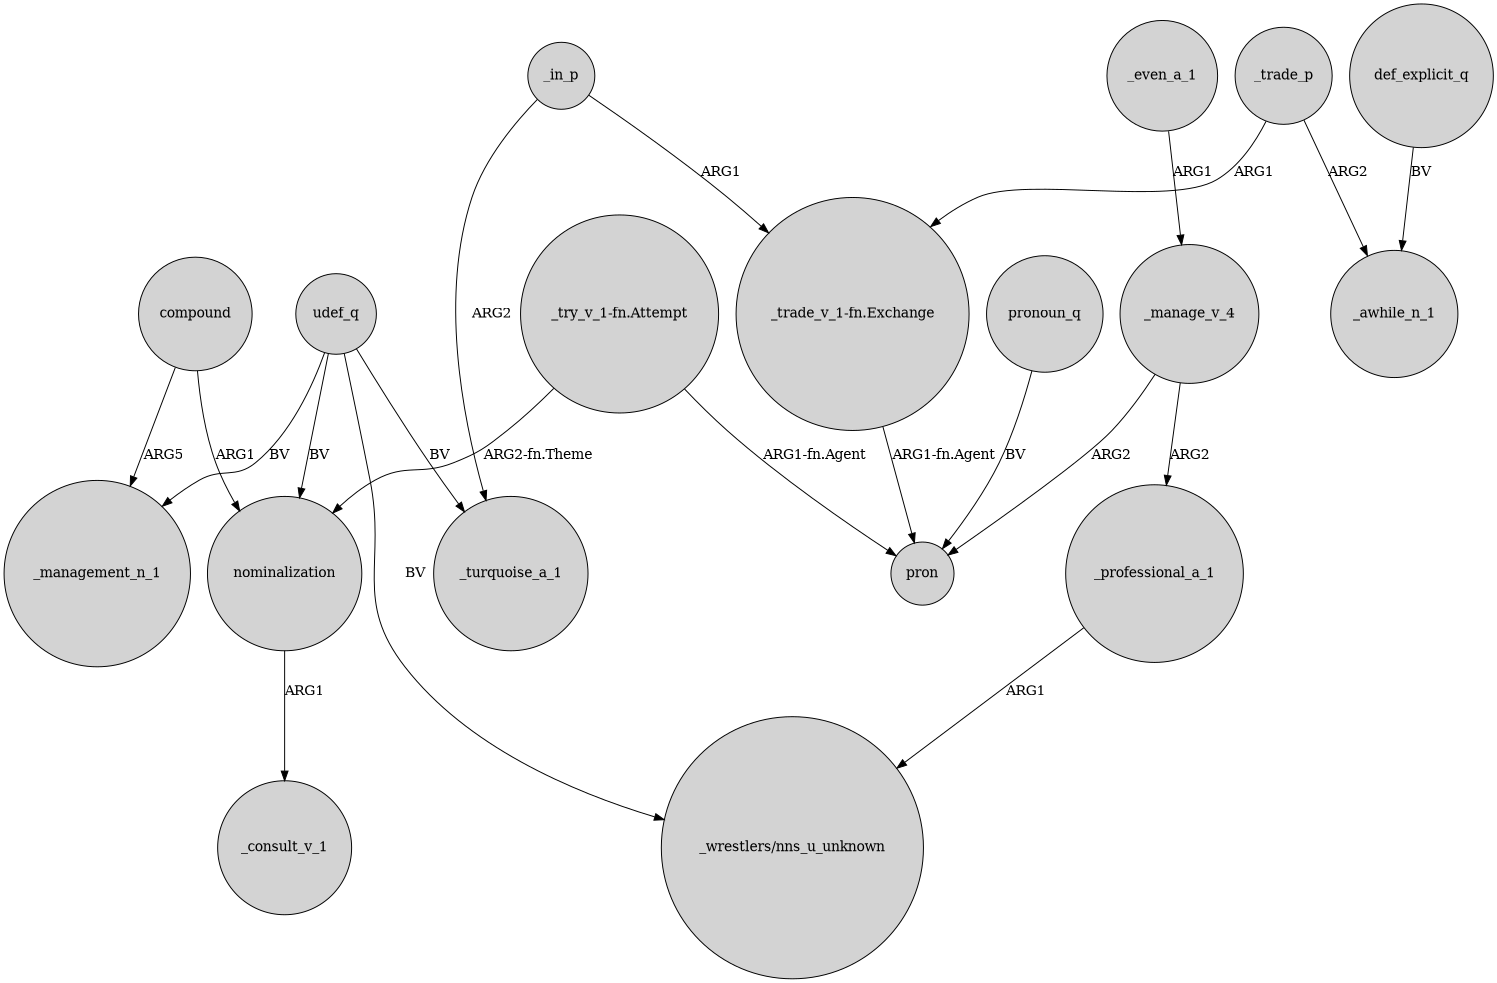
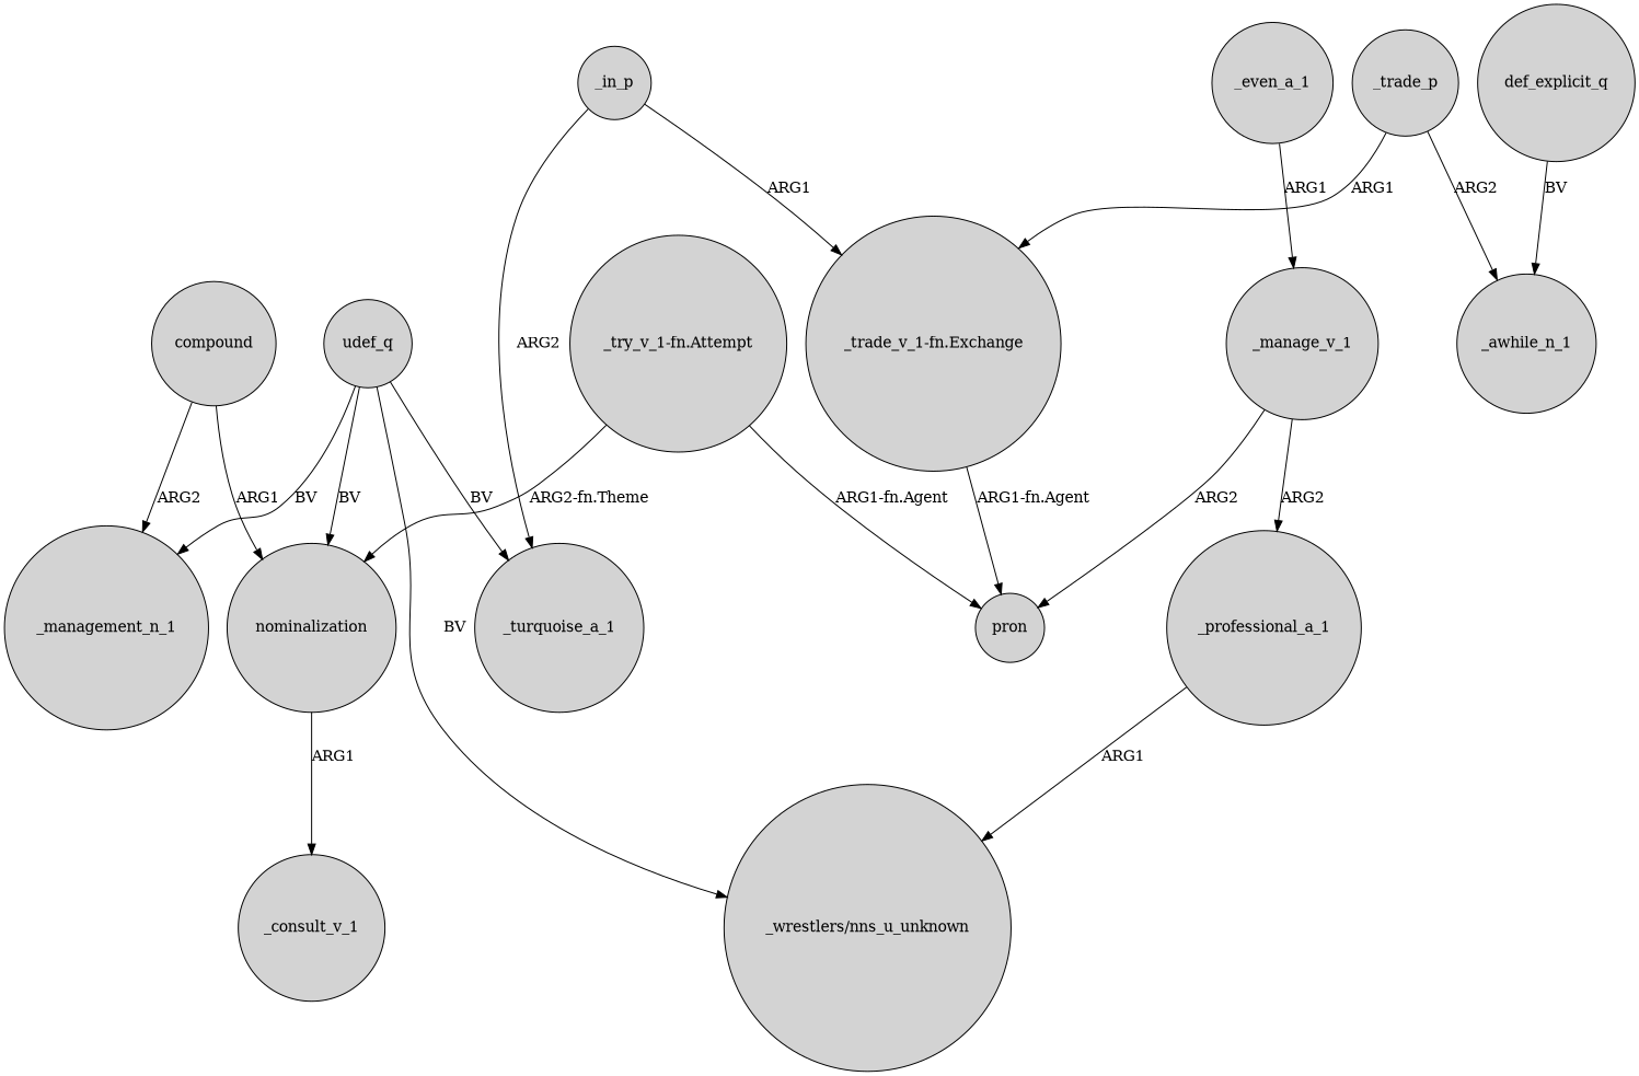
  digraph {
    node [shape=circle style=filled]
    "_try_v_1-fn.Attempt"
    nominalization
    pron
    _consult_v_1
    n5 [label=_trade_p]
    "_trade_v_1-fn.Exchange"
    _awhile_n_1
    _professional_a_1
    "_wrestlers/nns_u_unknown"
    compound
    _management_n_1
    _in_p
    _turquoise_a_1
    udef_q
    _even_a_1
-   _manage_v_1 [label=_manage_v_4]
-   pronoun_q
+   _manage_v_1
    def_explicit_q
    "_try_v_1-fn.Attempt" -> nominalization [label="ARG2-fn.Theme"]
    "_try_v_1-fn.Attempt" -> pron [label="ARG1-fn.Agent"]
    nominalization -> _consult_v_1 [label=ARG1]
    n5 -> "_trade_v_1-fn.Exchange" [label=ARG1]
    n5 -> _awhile_n_1 [label=ARG2]
    "_trade_v_1-fn.Exchange" -> pron [label="ARG1-fn.Agent"]
    _professional_a_1 -> "_wrestlers/nns_u_unknown" [label=ARG1]
    compound -> nominalization [label=ARG1]
-   compound -> _management_n_1 [label=ARG5]
+   compound -> _management_n_1 [label=ARG2]
    _in_p -> "_trade_v_1-fn.Exchange" [label=ARG1]
    _in_p -> _turquoise_a_1 [label=ARG2]
    udef_q -> nominalization [label=BV]
    udef_q -> "_wrestlers/nns_u_unknown" [label=BV]
    udef_q -> _management_n_1 [label=BV]
    udef_q -> _turquoise_a_1 [label=BV]
    _even_a_1 -> _manage_v_1 [label=ARG1]
    _manage_v_1 -> pron [label=ARG2]
    _manage_v_1 -> _professional_a_1 [label=ARG2]
-   pronoun_q -> pron [label=BV]
    def_explicit_q -> _awhile_n_1 [label=BV]
  }
